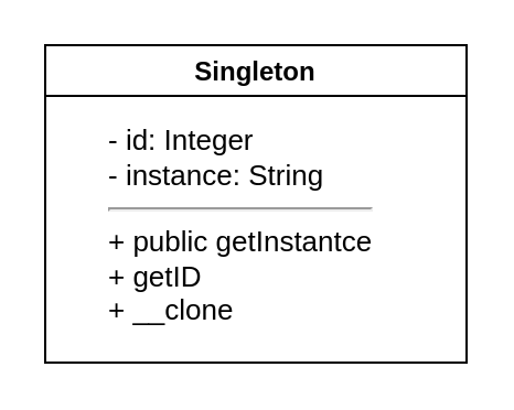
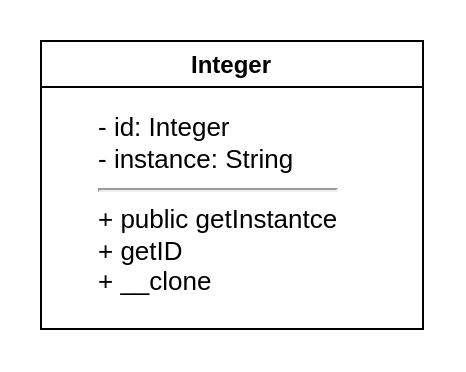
  <mxCell id="0" />
  <mxCell id="1" parent="0" />
- <mxCell id="2" value="Singleton" style="swimlane;" vertex="1" parent="1"><mxGeometry x="20" y="20" width="191" height="144" as="geometry" /></mxCell>
+ <mxCell id="2" value="Integer" style="swimlane;" vertex="1" parent="1"><mxGeometry x="20" y="20" width="191" height="144" as="geometry" /></mxCell>
  <mxCell id="3" value="&lt;div style=&quot;font-size: 13px&quot;&gt;- id: Integer&lt;/div&gt;&lt;div style=&quot;font-size: 13px&quot;&gt;- instance: String&lt;/div&gt;&lt;hr id=&quot;null&quot;&gt;+ public getInstantce&lt;br&gt;+ getID&lt;br&gt;+ __clone" style="text;html=1;align=left;verticalAlign=top;resizable=0;points=[];autosize=1;strokeColor=none;fontSize=13;" vertex="1" parent="2"><mxGeometry x="27" y="29" width="140" height="100" as="geometry" /></mxCell>
